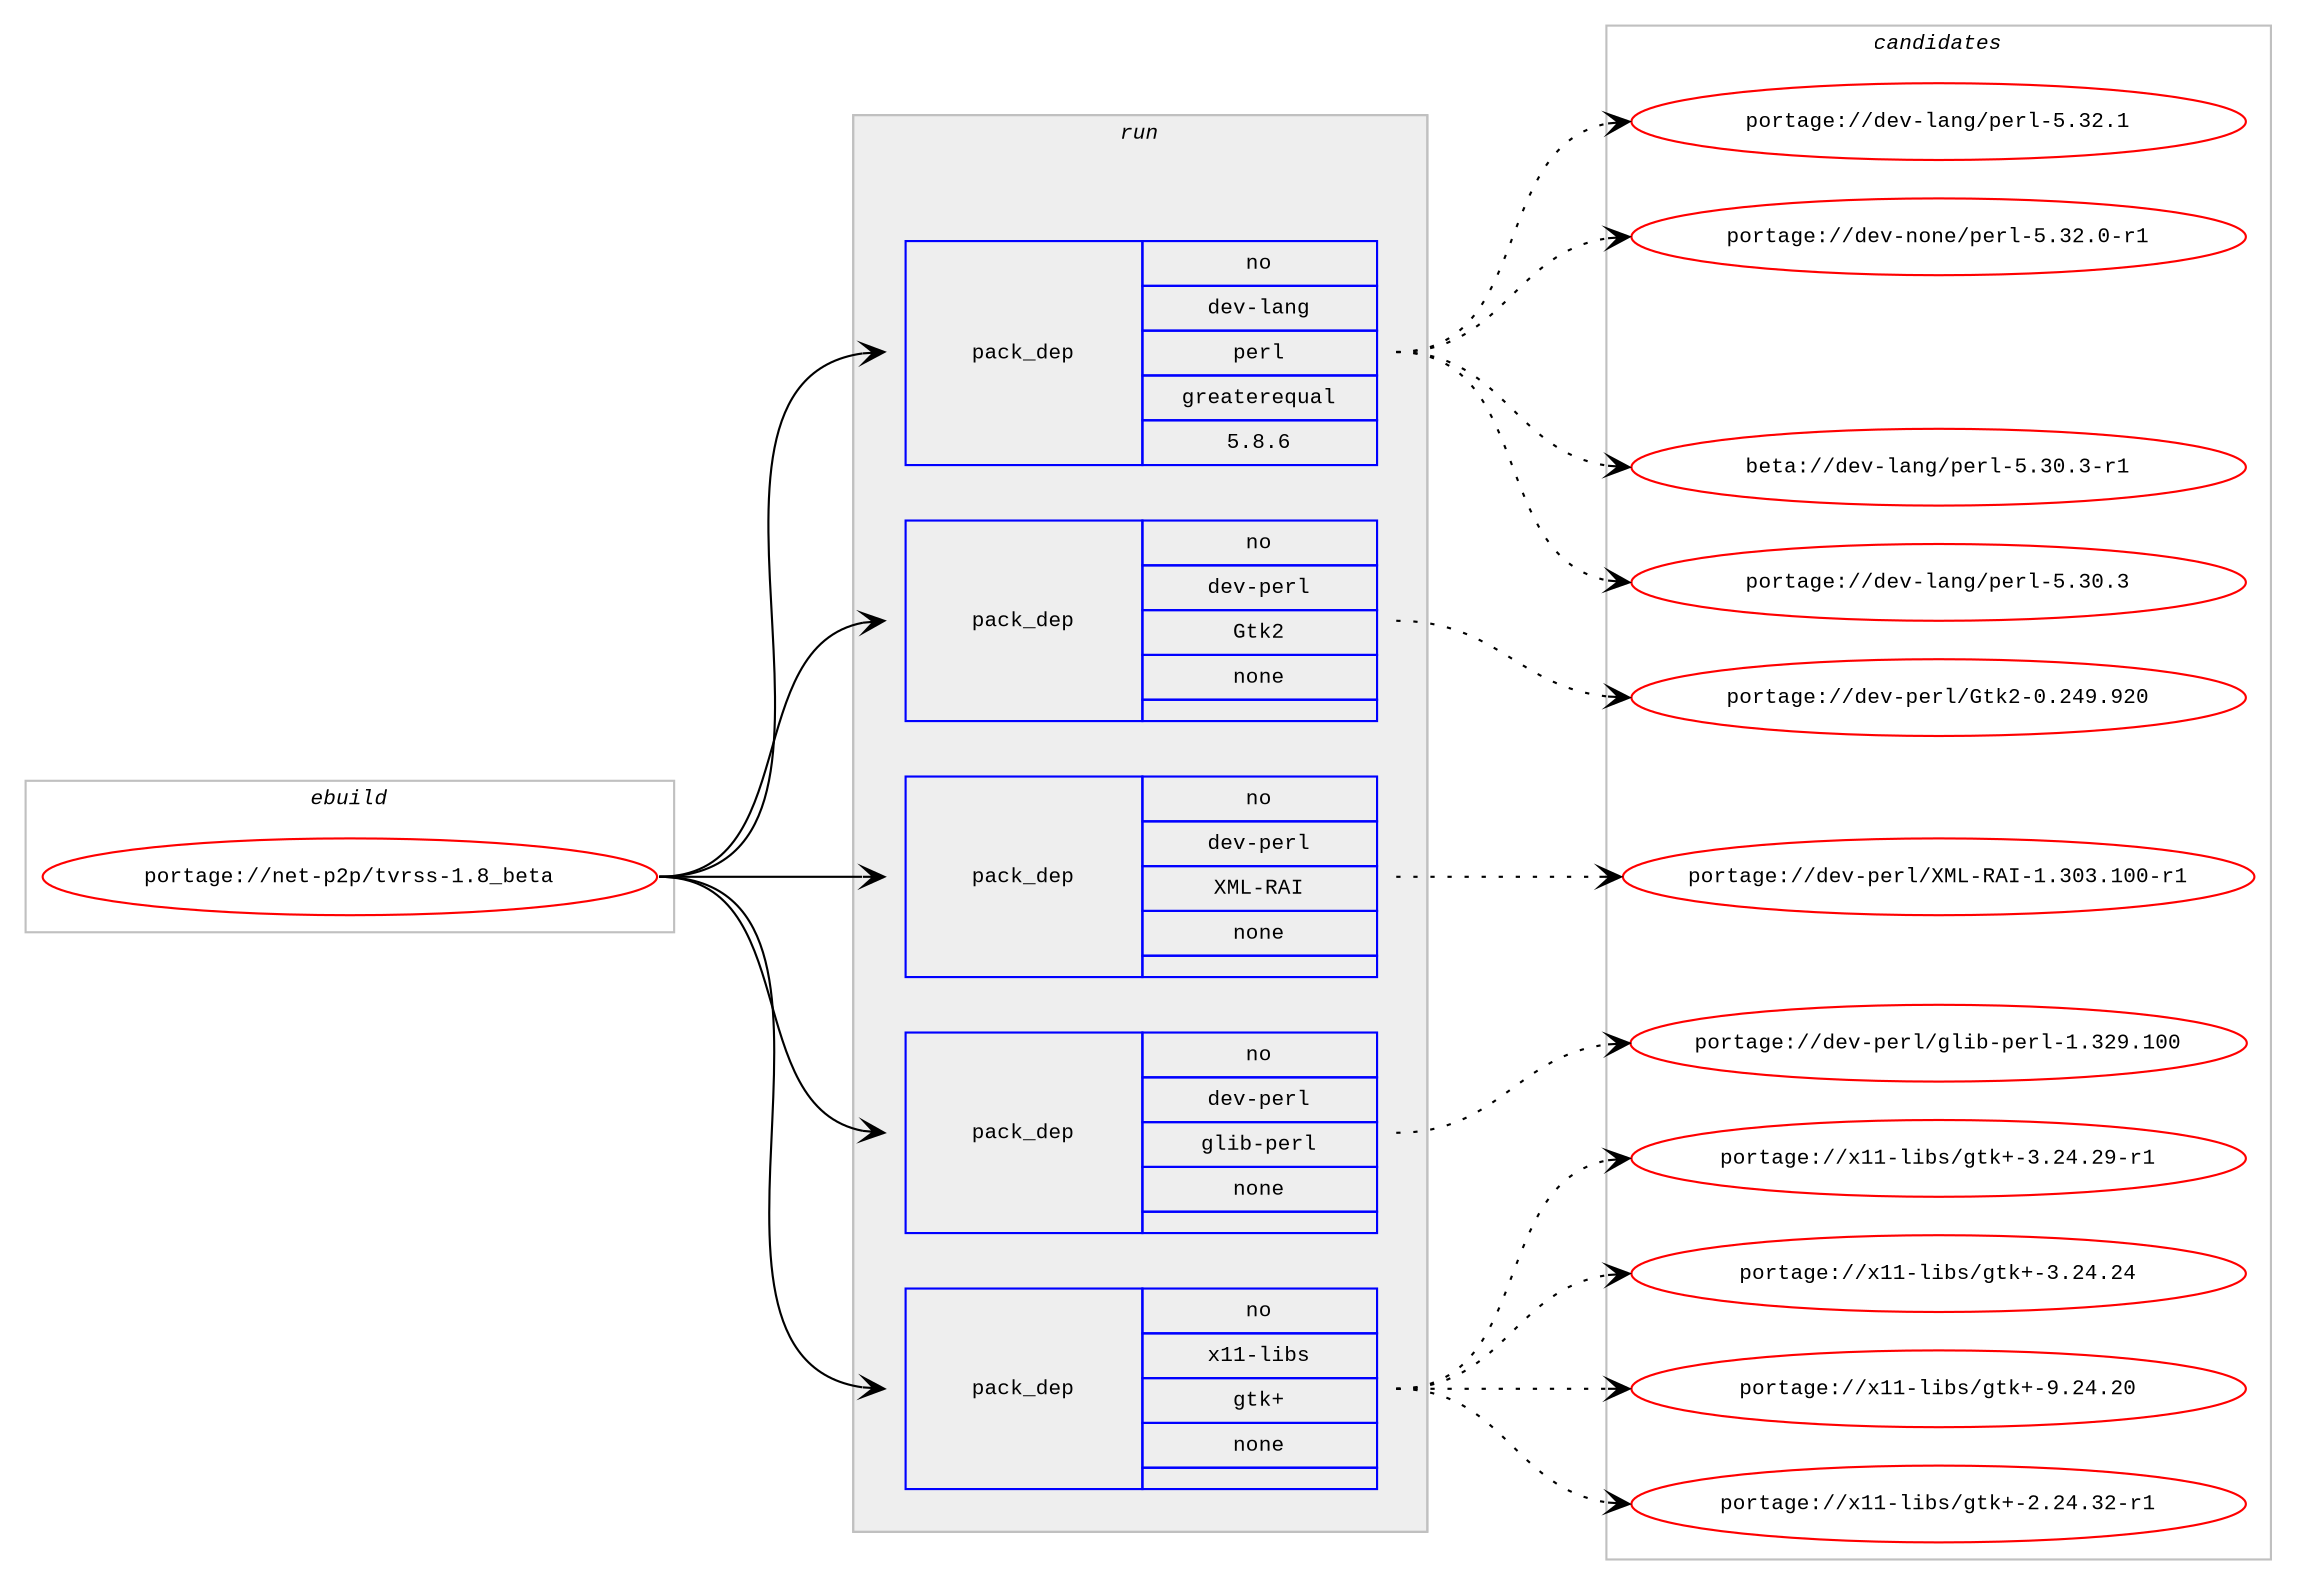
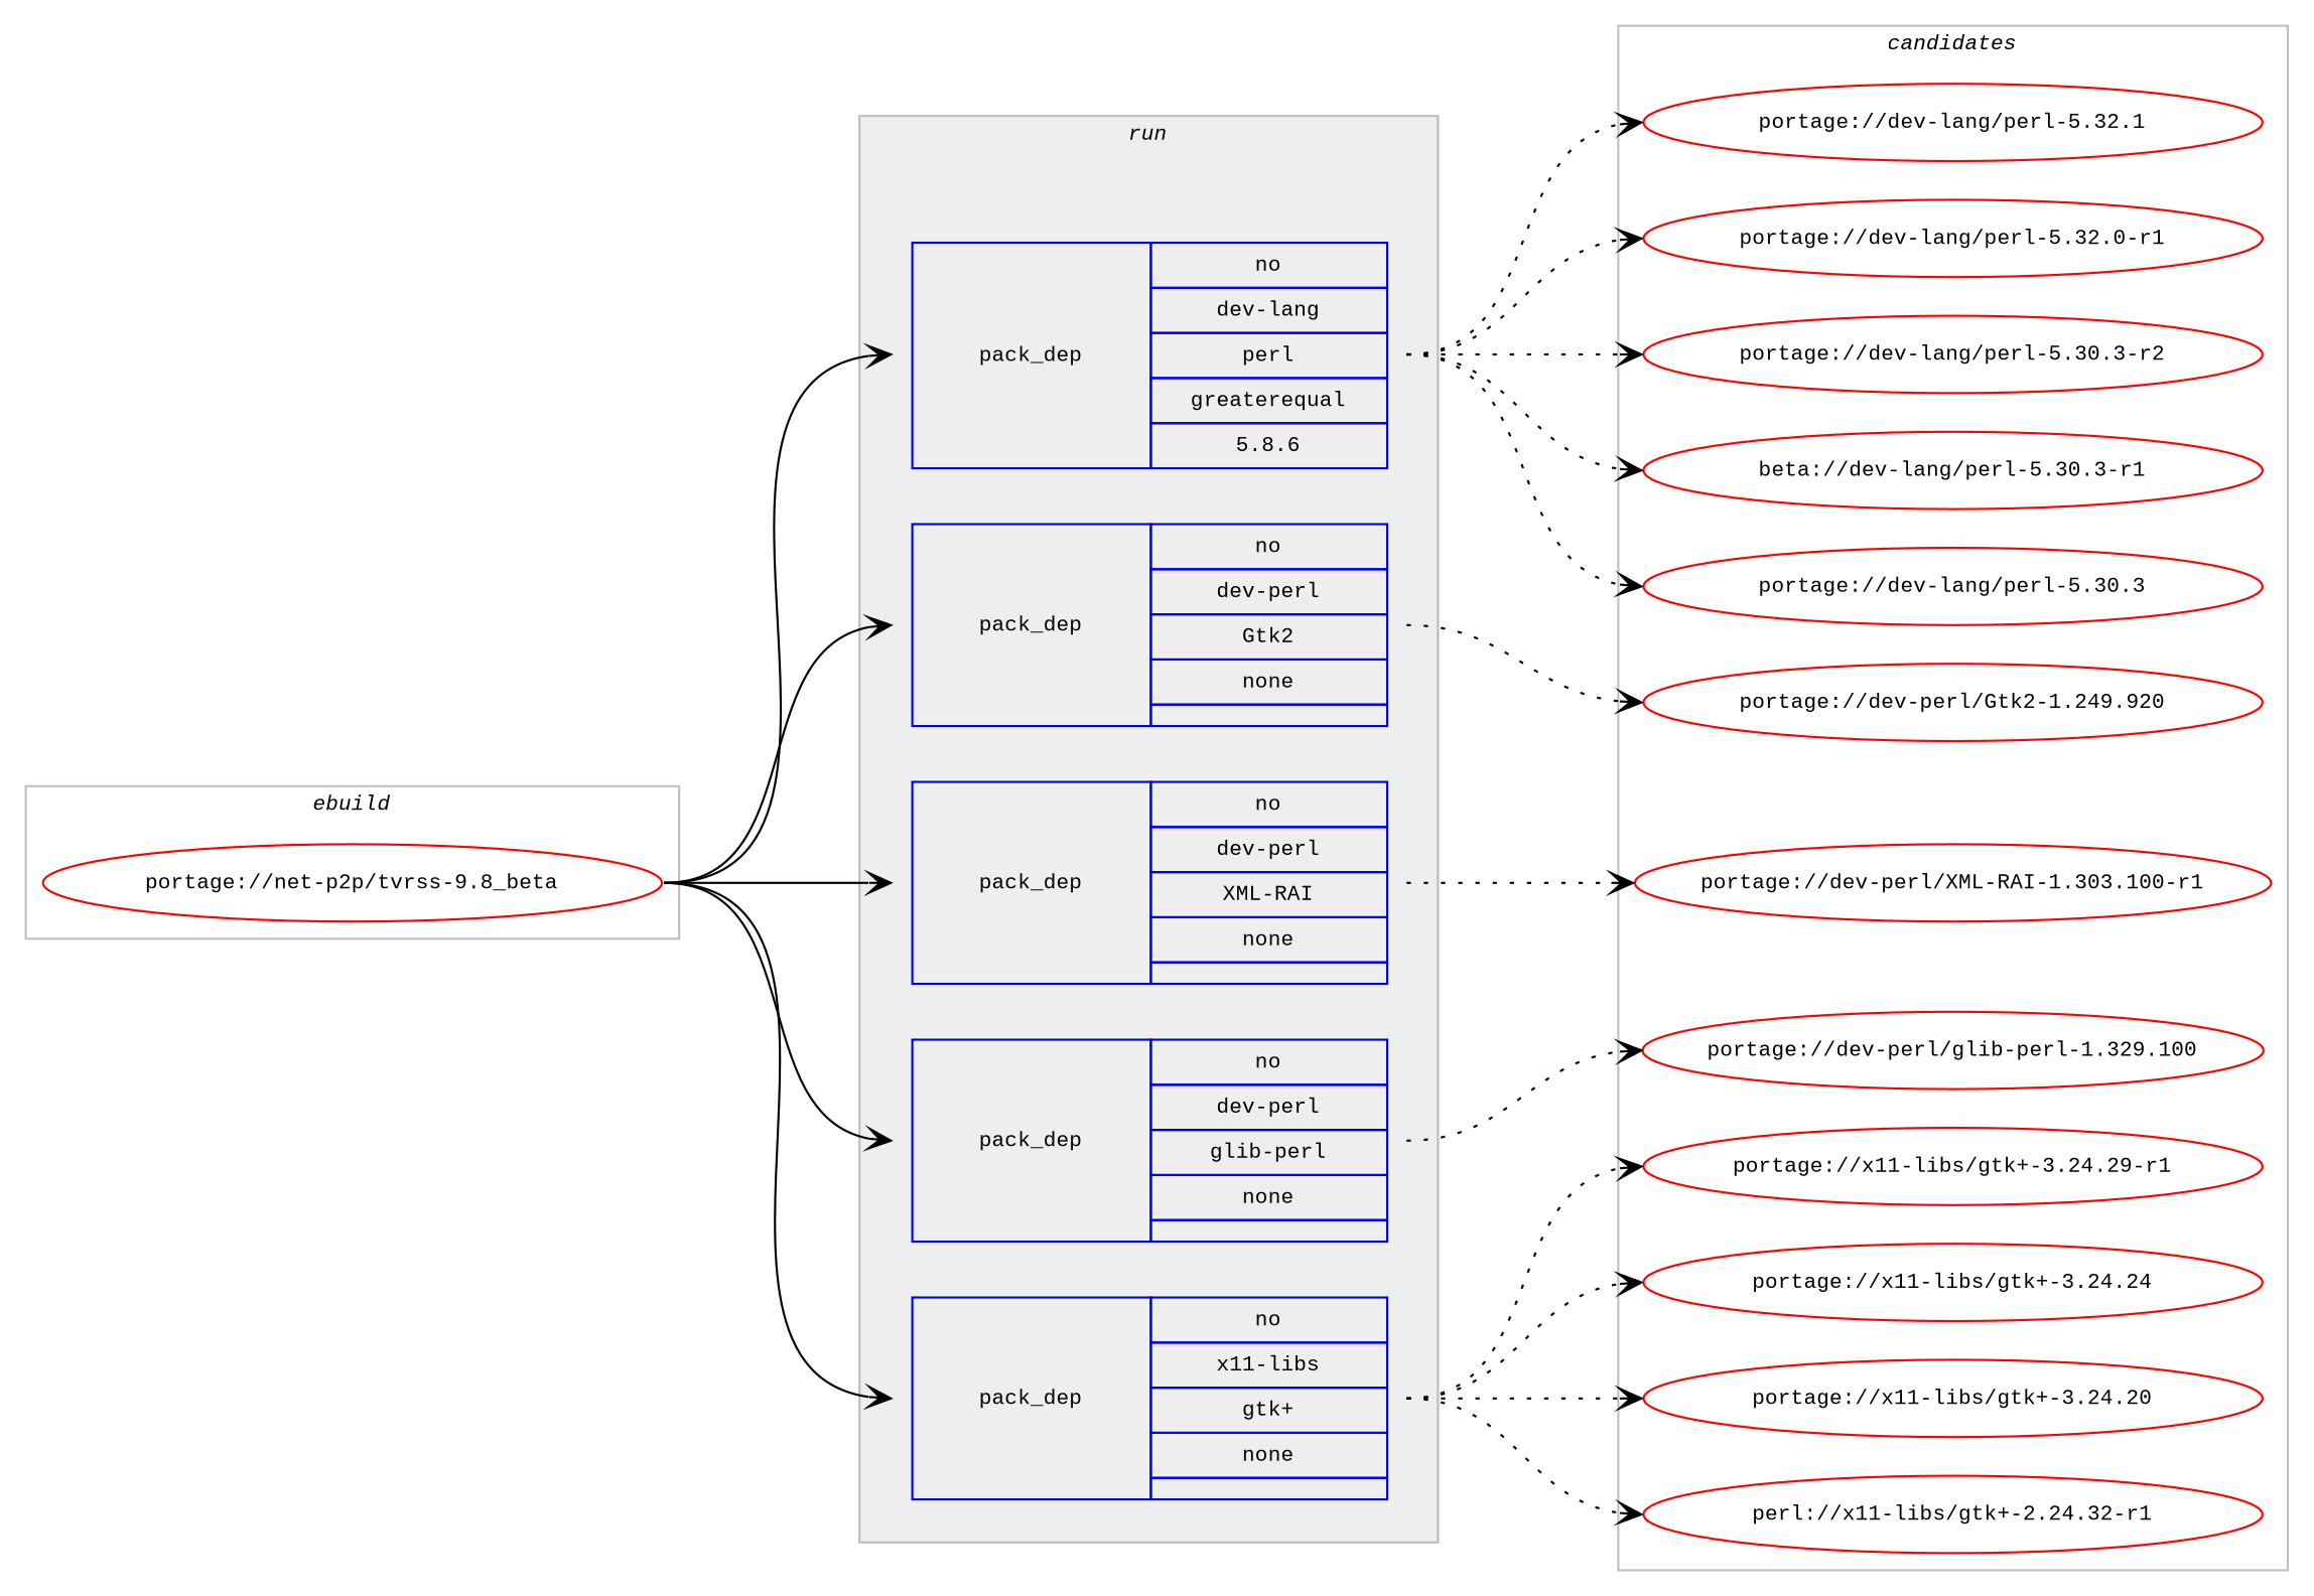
  digraph {
    compound=true
    concentrate=true
    fontname="Liberation Mono"
    fontsize=10
    newrank=true
    rankdir=LR
    ranksep=1.5
    node [color=red fontname="Liberation Mono" fontsize=10]
    edge [arrowhead=vee fontname="Liberation Mono" headport=w style=dotted tailport=e weight=100]
-   n1 [label="portage://net-p2p/tvrss-1.8_beta" width=4]
+   n1 [label="portage://net-p2p/tvrss-9.8_beta" width=4]
    n2 [color=blue label=<<TABLE BORDER="0" CELLBORDER="1" CELLSPACING="0" CELLPADDING="4" WIDTH="220"><TR><TD ROWSPAN="6" CELLPADDING="30">pack_dep</TD></TR><TR><TD WIDTH="110">no</TD></TR><TR><TD>dev-lang</TD></TR><TR><TD>perl</TD></TR><TR><TD>greaterequal</TD></TR><TR><TD>5.8.6</TD></TR></TABLE>> shape=none]
    n3 [color=blue label=<<TABLE BORDER="0" CELLBORDER="1" CELLSPACING="0" CELLPADDING="4" WIDTH="220"><TR><TD ROWSPAN="6" CELLPADDING="30">pack_dep</TD></TR><TR><TD WIDTH="110">no</TD></TR><TR><TD>dev-perl</TD></TR><TR><TD>Gtk2</TD></TR><TR><TD>none</TD></TR><TR><TD></TD></TR></TABLE>> shape=none]
    n4 [color=blue label=<<TABLE BORDER="0" CELLBORDER="1" CELLSPACING="0" CELLPADDING="4" WIDTH="220"><TR><TD ROWSPAN="6" CELLPADDING="30">pack_dep</TD></TR><TR><TD WIDTH="110">no</TD></TR><TR><TD>dev-perl</TD></TR><TR><TD>XML-RAI</TD></TR><TR><TD>none</TD></TR><TR><TD></TD></TR></TABLE>> shape=none]
    n5 [color=blue label=<<TABLE BORDER="0" CELLBORDER="1" CELLSPACING="0" CELLPADDING="4" WIDTH="220"><TR><TD ROWSPAN="6" CELLPADDING="30">pack_dep</TD></TR><TR><TD WIDTH="110">no</TD></TR><TR><TD>dev-perl</TD></TR><TR><TD>glib-perl</TD></TR><TR><TD>none</TD></TR><TR><TD></TD></TR></TABLE>> shape=none]
    n6 [color=blue label=<<TABLE BORDER="0" CELLBORDER="1" CELLSPACING="0" CELLPADDING="4" WIDTH="220"><TR><TD ROWSPAN="6" CELLPADDING="30">pack_dep</TD></TR><TR><TD WIDTH="110">no</TD></TR><TR><TD>x11-libs</TD></TR><TR><TD>gtk+</TD></TR><TR><TD>none</TD></TR><TR><TD></TD></TR></TABLE>> shape=none]
    n7 [label="portage://dev-lang/perl-5.32.1" width=4]
-   n8 [label="portage://dev-none/perl-5.32.0-r1" width=4]
+   n8 [label="portage://dev-lang/perl-5.32.0-r1" width=4]
+   n9 [label="portage://dev-lang/perl-5.30.3-r2" width=4]
    n10 [label="beta://dev-lang/perl-5.30.3-r1" width=4]
    n11 [label="portage://dev-lang/perl-5.30.3" width=4]
-   n12 [label="portage://dev-perl/Gtk2-0.249.920" width=4]
+   n12 [label="portage://dev-perl/Gtk2-1.249.920" width=4]
    n13 [label="portage://dev-perl/XML-RAI-1.303.100-r1" width=4]
    n14 [label="portage://dev-perl/glib-perl-1.329.100" width=4]
    n15 [label="portage://x11-libs/gtk+-3.24.29-r1" width=4]
    n16 [label="portage://x11-libs/gtk+-3.24.24" width=4]
-   n17 [label="portage://x11-libs/gtk+-9.24.20" width=4]
-   n18 [label="portage://x11-libs/gtk+-2.24.32-r1" width=4]
+   n17 [label="portage://x11-libs/gtk+-3.24.20" width=4]
+   n18 [label="perl://x11-libs/gtk+-2.24.32-r1" width=4]
    subgraph cluster_1 {
      color=gray
      label=<<i>ebuild</i>>
      rank=same
      n1
    }
    subgraph cluster_2 {
      color=gray
      label=<<i>dependencies</i>>
      subgraph cluster_3 {
        color=gray
        fillcolor="#eeeeee"
        label=<<i>compile</i>>
        style=filled
        subgraph sub_4 {
          color=gray
          fillcolor="#eeeeee"
          label=<<i>compile</i>>
          style=filled
          n2
        }
        subgraph sub_5 {
          color=gray
          fillcolor="#eeeeee"
          label=<<i>compile</i>>
          style=filled
          n3
        }
        subgraph sub_6 {
          color=gray
          fillcolor="#eeeeee"
          label=<<i>compile</i>>
          style=filled
          n4
        }
        subgraph sub_7 {
          color=gray
          fillcolor="#eeeeee"
          label=<<i>compile</i>>
          style=filled
          n5
        }
        subgraph sub_8 {
          color=gray
          fillcolor="#eeeeee"
          label=<<i>compile</i>>
          style=filled
          n6
        }
      }
      subgraph cluster_9 {
        color=gray
        fillcolor="#eeeeee"
        label=<<i>compile and run</i>>
        style=filled
      }
      subgraph cluster_10 {
        color=gray
        fillcolor="#eeeeee"
        label=<<i>run</i>>
        style=filled
      }
    }
    subgraph cluster_11 {
      color=gray
      label=<<i>candidates</i>>
      rank=same
      subgraph sub_12 {
        color=black
        label=<<i>candidates</i>>
        nodesep=1
        rank=same
        n7
        n8
+       n9
        n10
        n11
      }
      subgraph sub_13 {
        color=black
        label=<<i>candidates</i>>
        nodesep=1
        rank=same
        n12
      }
      subgraph sub_14 {
        color=black
        label=<<i>candidates</i>>
        nodesep=1
        rank=same
        n13
      }
      subgraph sub_15 {
        color=black
        label=<<i>candidates</i>>
        nodesep=1
        rank=same
        n14
      }
      subgraph sub_16 {
        color=black
        label=<<i>candidates</i>>
        nodesep=1
        rank=same
        n15
        n16
        n17
        n18
      }
    }
    n1 -> n2 [style=solid weight=20]
    n1 -> n3 [style=solid weight=20]
    n1 -> n4 [style=solid weight=20]
    n1 -> n5 [style=solid weight=20]
    n1 -> n6 [style=solid weight=20]
    n2 -> n7
    n2 -> n8
+   n2 -> n9
    n2 -> n10
    n2 -> n11
    n3 -> n12
    n4 -> n13
    n5 -> n14
    n6 -> n15
    n6 -> n16
    n6 -> n17
    n6 -> n18
  }
